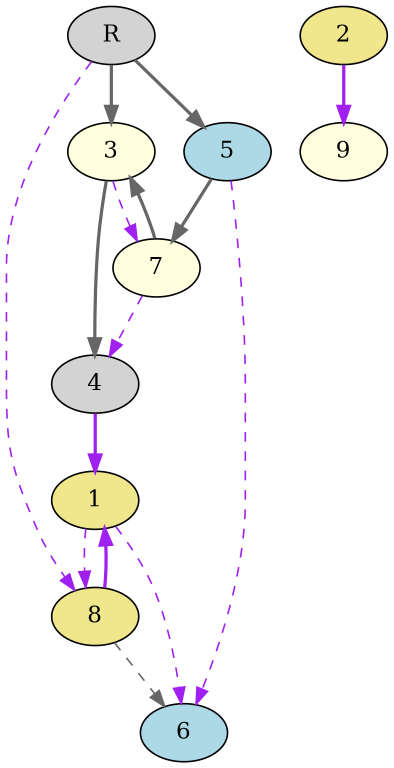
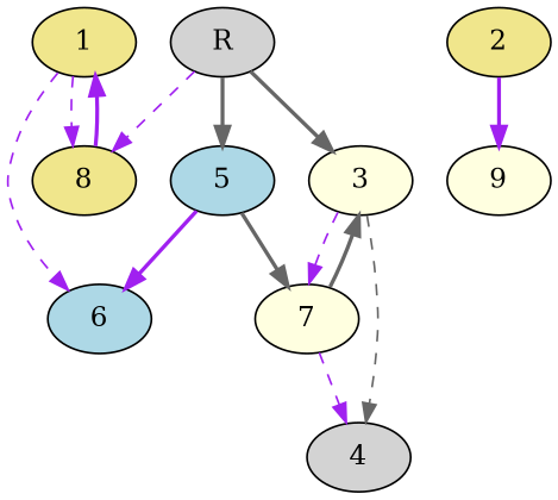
  digraph {
    node [fillcolor=khaki style=filled]
    edge [color=purple style=dashed]
    6 [fillcolor=lightblue]
    1
    8
    9 [fillcolor=lightyellow]
    2
    3 [fillcolor=lightyellow]
    4 [fillcolor=lightgrey]
    7 [fillcolor=lightyellow]
    5 [fillcolor=lightblue]
    R [fillcolor=lightgrey]
    1 -> 6
    1 -> 8
-   8 -> 6 [color=gray40]
    8 -> 1 [style=bold]
    2 -> 9 [style=bold]
-   3 -> 4 [color=gray40 style=bold]
+   3 -> 4 [color=gray40]
    3 -> 7
-   4 -> 1 [style=bold]
    7 -> 3 [color=gray40 style=bold]
    7 -> 4
-   5 -> 6
+   5 -> 6 [style=bold]
    5 -> 7 [color=gray40 style=bold]
    R -> 8
    R -> 3 [color=gray40 style=bold]
    R -> 5 [color=gray40 style=bold]
  }
